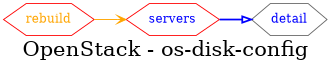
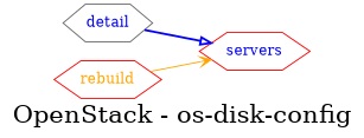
  digraph {
    fontsize=24
    label="OpenStack - os-disk-config"
    splines=true
    rankdir=LR
    node [color=red fontcolor=blue shape=hexagon]
    edge [arrowtail=none]
    servers
    detail [color=gray40]
    rebuild [fontcolor=orange]
-   servers -> detail [arrowhead=onormal color=blue fontcolor=blue style=bold]
+   detail -> servers [arrowhead=onormal color=blue fontcolor=blue style=bold]
    rebuild -> servers [arrowhead=vee color=orange fontcolor=orange style=solid]
  }
